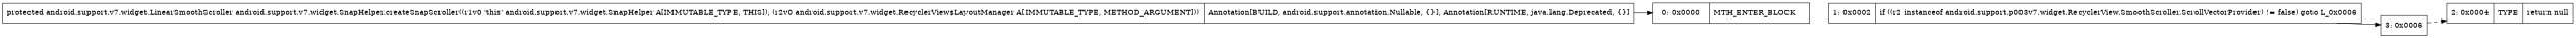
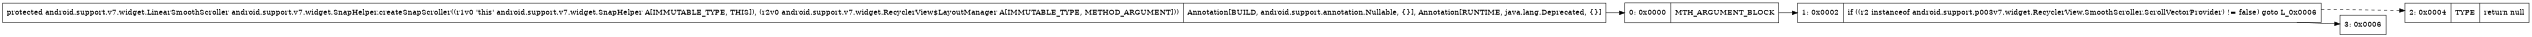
  digraph {
    rankdir=LR
    node [shape=record]
-   n1 [label="{0\:\ 0x0000|MTH_ENTER_BLOCK\l}"]
+   n1 [label="{0\:\ 0x0000|MTH_ARGUMENT_BLOCK\l}"]
    n2 [label="{1\:\ 0x0002|if ((r2 instanceof android.support.p003v7.widget.RecyclerView.SmoothScroller.ScrollVectorProvider) != false) goto L_0x0006\l}"]
    n3 [label="{2\:\ 0x0004|TYPE\l|return null\l}"]
    n4 [label="{3\:\ 0x0006}"]
    n5 [label="{protected android.support.v7.widget.LinearSmoothScroller android.support.v7.widget.SnapHelper.createSnapScroller((r1v0 'this' android.support.v7.widget.SnapHelper A[IMMUTABLE_TYPE, THIS]), (r2v0 android.support.v7.widget.RecyclerView$LayoutManager A[IMMUTABLE_TYPE, METHOD_ARGUMENT]))  | Annotation[BUILD, android.support.annotation.Nullable, \{\}], Annotation[RUNTIME, java.lang.Deprecated, \{\}]\l}"]
-   n4 -> n3 [style=dashed]
+   n1 -> n2
+   n2 -> n3 [style=dashed]
    n2 -> n4
    n5 -> n1
  }
